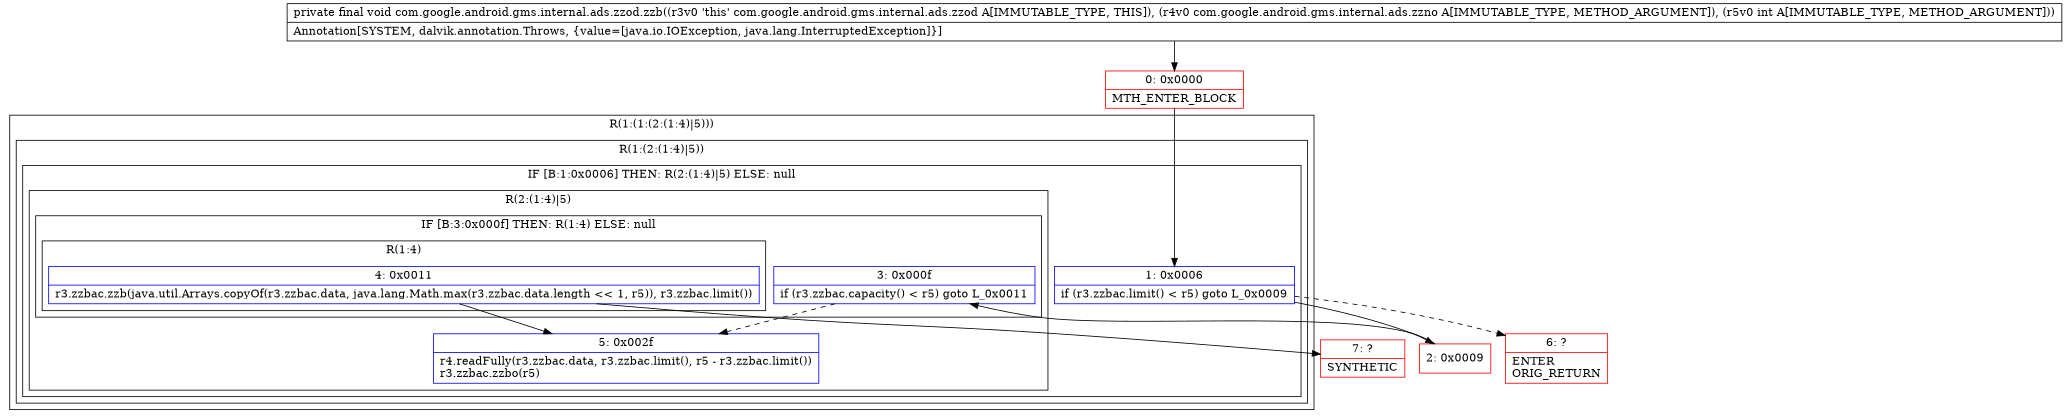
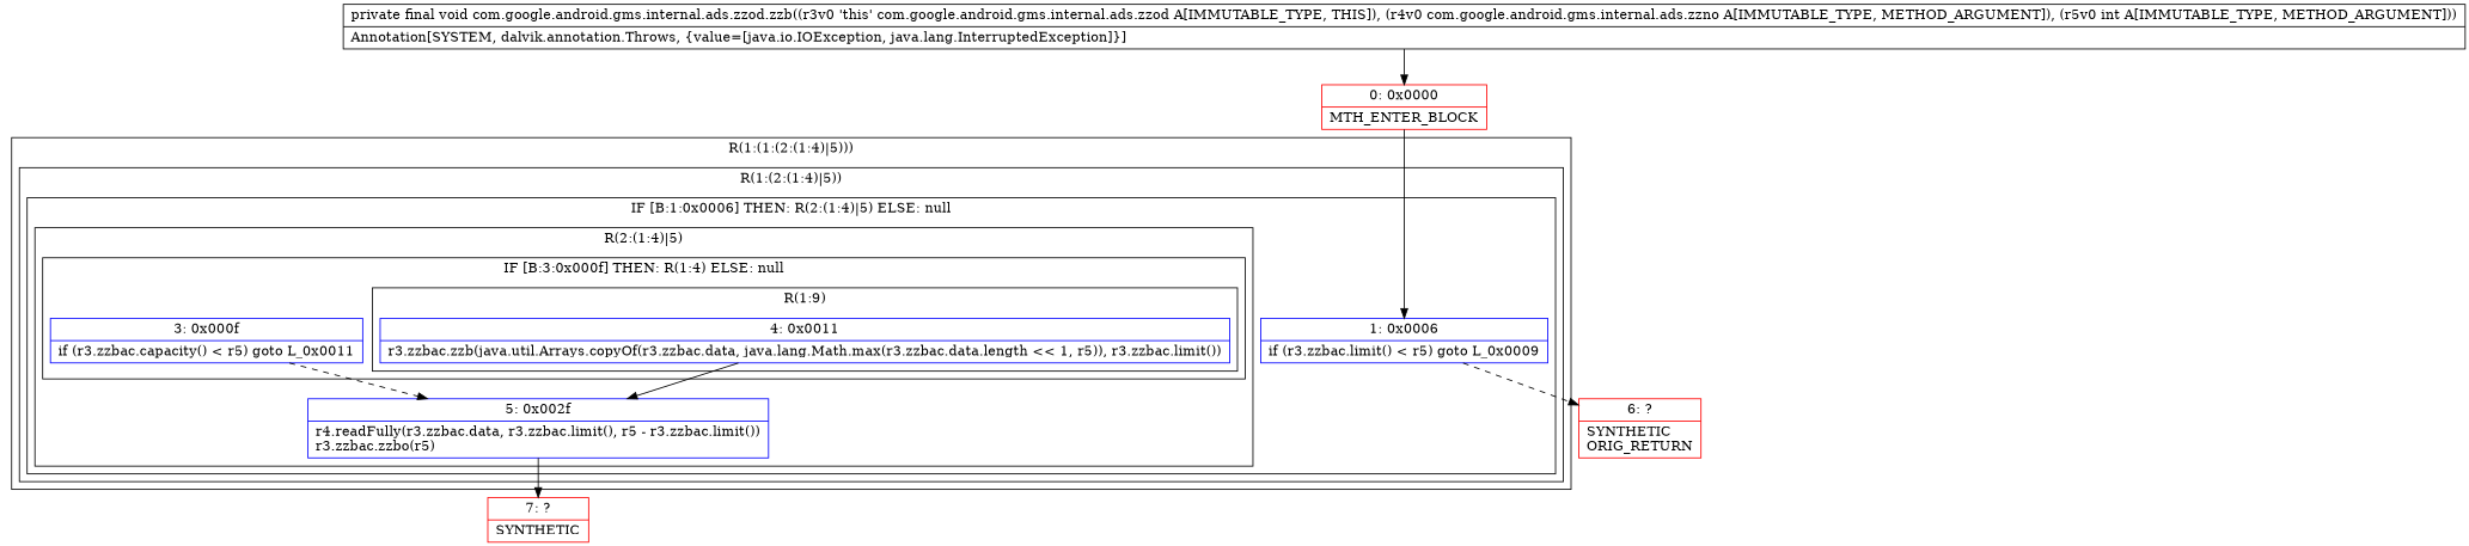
  digraph {
    node [color=blue shape=record]
    n1 [label="{4\:\ 0x0011|r3.zzbac.zzb(java.util.Arrays.copyOf(r3.zzbac.data, java.lang.Math.max(r3.zzbac.data.length \<\< 1, r5)), r3.zzbac.limit())\l}"]
    n2 [label="{3\:\ 0x000f|if (r3.zzbac.capacity() \< r5) goto L_0x0011\l}"]
    n3 [label="{5\:\ 0x002f|r4.readFully(r3.zzbac.data, r3.zzbac.limit(), r5 \- r3.zzbac.limit())\lr3.zzbac.zzbo(r5)\l}"]
    n4 [label="{1\:\ 0x0006|if (r3.zzbac.limit() \< r5) goto L_0x0009\l}"]
    n5 [color=red label="{7\:\ ?|SYNTHETIC\l}"]
-   n6 [color=red label="{2\:\ 0x0009}"]
-   n7 [color=red label="{6\:\ ?|ENTER\lORIG_RETURN\l}"]
+   n7 [color=red label="{6\:\ ?|SYNTHETIC\lORIG_RETURN\l}"]
    n8 [color=red label="{0\:\ 0x0000|MTH_ENTER_BLOCK\l}"]
    n9 [label="{private final void com.google.android.gms.internal.ads.zzod.zzb((r3v0 'this' com.google.android.gms.internal.ads.zzod A[IMMUTABLE_TYPE, THIS]), (r4v0 com.google.android.gms.internal.ads.zzno A[IMMUTABLE_TYPE, METHOD_ARGUMENT]), (r5v0 int A[IMMUTABLE_TYPE, METHOD_ARGUMENT]))  | Annotation[SYSTEM, dalvik.annotation.Throws, \{value=[java.io.IOException, java.lang.InterruptedException]\}]\l}" color=""]
    subgraph cluster_1 {
      label="R(1:(1:(2:(1:4)|5)))"
      subgraph cluster_2 {
        label="R(1:(2:(1:4)|5))"
        subgraph cluster_3 {
          label="IF [B:1:0x0006] THEN: R(2:(1:4)|5) ELSE: null"
          n4
          subgraph cluster_4 {
            label="R(2:(1:4)|5)"
            n3
            subgraph cluster_5 {
              label="IF [B:3:0x000f] THEN: R(1:4) ELSE: null"
              n2
              subgraph cluster_6 {
-               label="R(1:4)"
+               label="R(1:9)"
                n1
              }
            }
          }
        }
      }
    }
    n1 -> n3
    n2 -> n3 [style=dashed]
-   n1 -> n5
-   n4 -> n6
+   n3 -> n5
    n4 -> n7 [style=dashed]
-   n6 -> n2
    n8 -> n4
    n9 -> n8
  }
